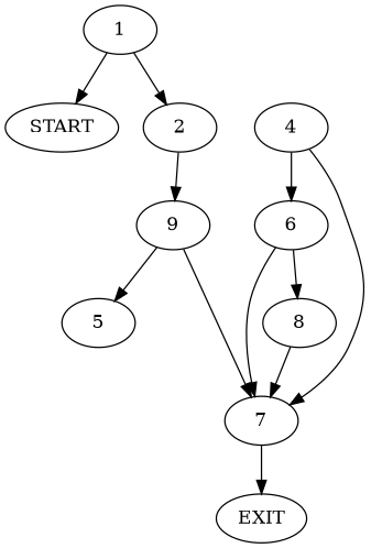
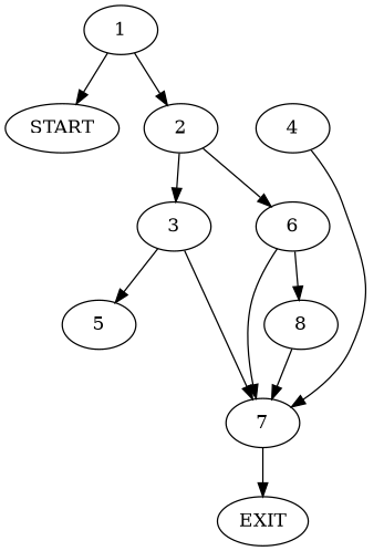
  digraph {
    n1 [label=START]
    1
    2
    n4 [label=EXIT]
-   3 [label=9]
+   3
    5
    7
    4
    6
    8
    1 -> n1
    1 -> 2
    2 -> 3
    3 -> 5
    3 -> 7
    7 -> n4
    4 -> 7
-   4 -> 6
+   2 -> 6
    6 -> 7
    6 -> 8
    8 -> 7
  }
